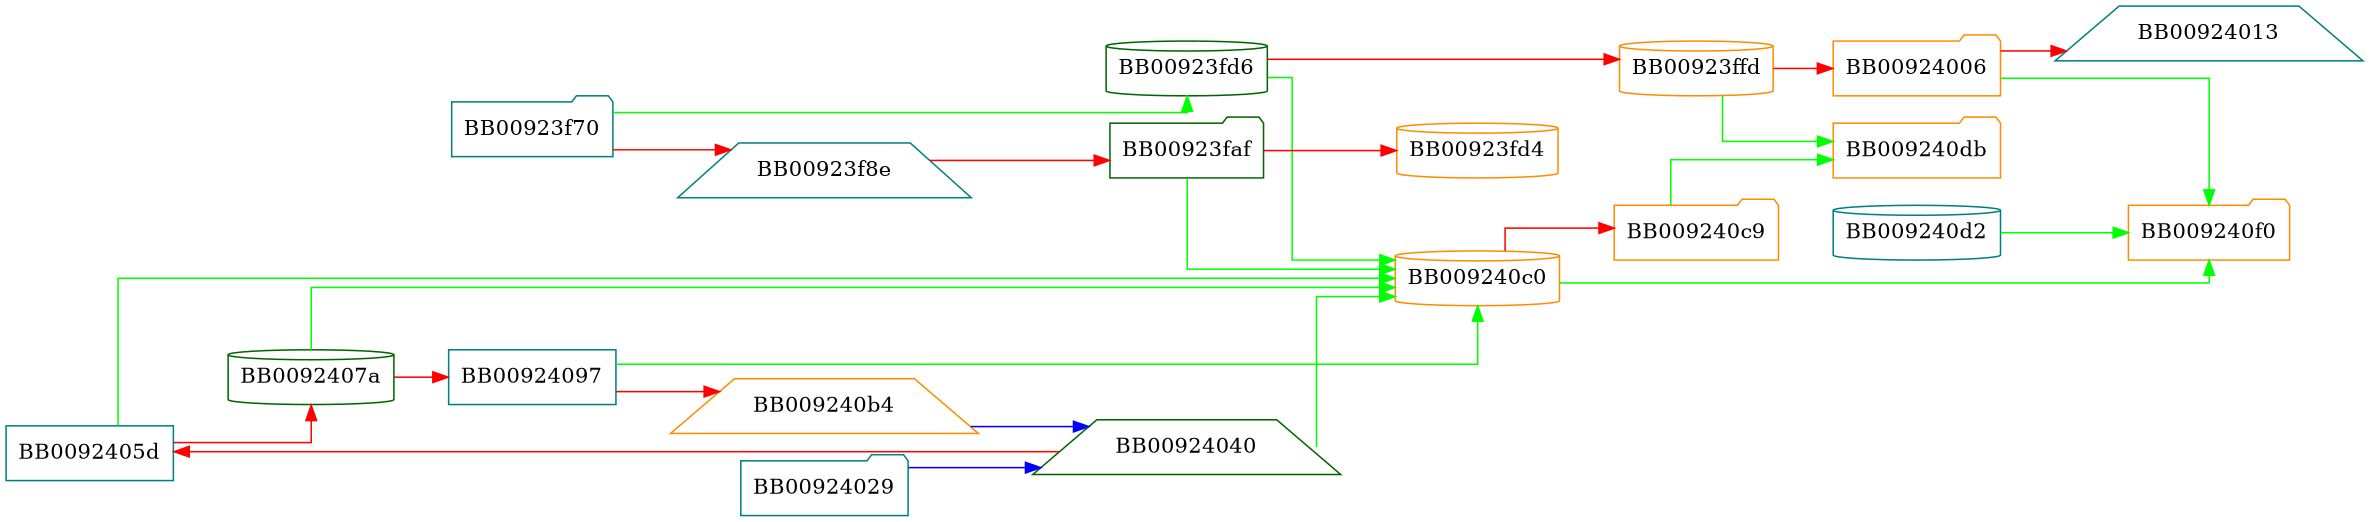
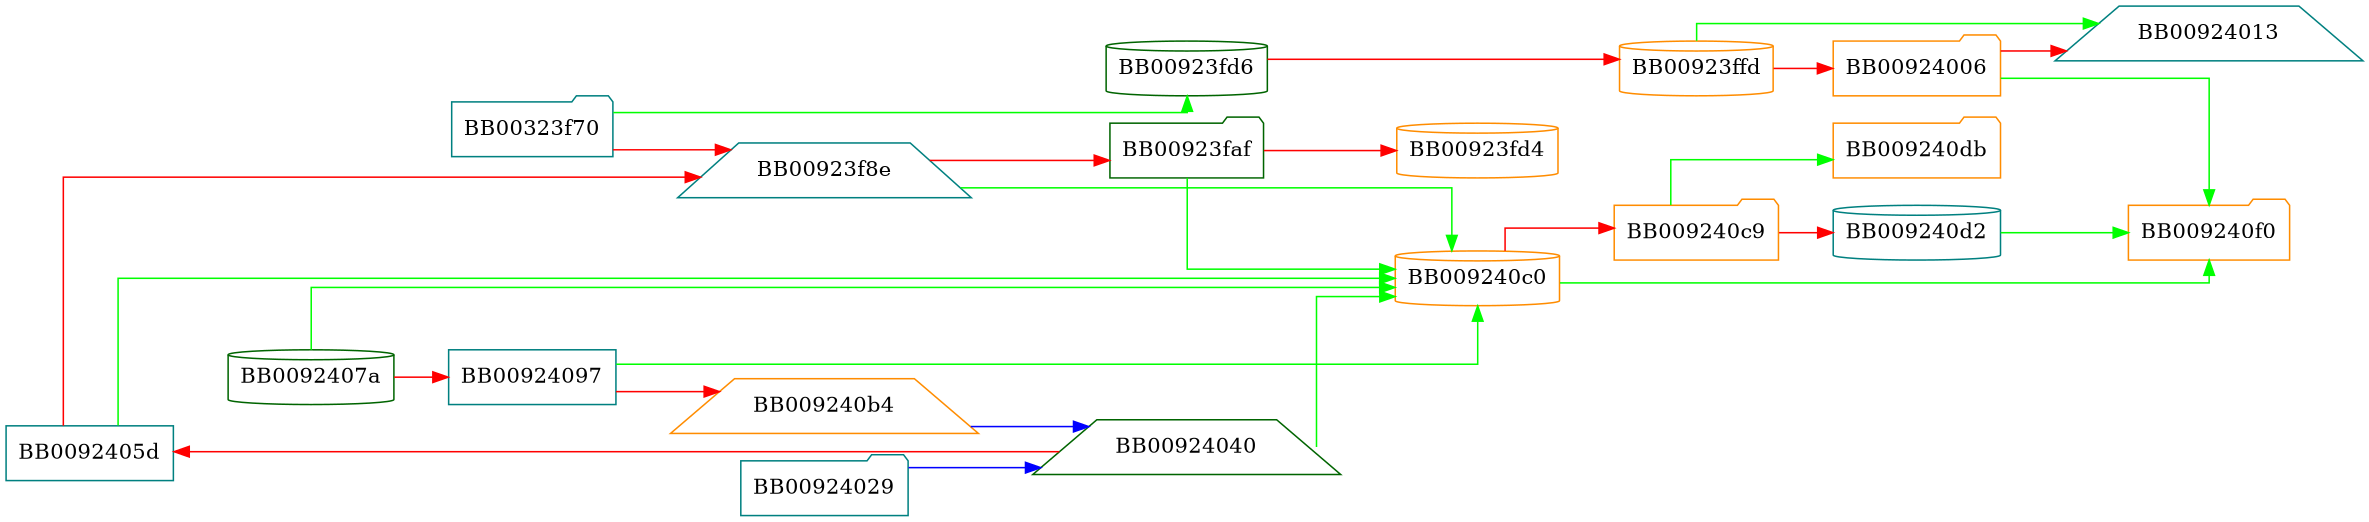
  digraph {
    rankdir=LR
    splines=ortho
    node [color=darkorange shape=folder]
    edge [color=green]
-   BB00923f70 [color=teal]
+   BB00923f70 [color=teal label=BB00323f70]
    BB00923fd6 [color=darkgreen shape=cylinder]
    BB00923f8e [color=teal shape=trapezium]
    BB00923ffd [shape=cylinder]
    BB009240c0 [shape=cylinder]
    BB00923faf [color=darkgreen]
    BB00924013 [color=teal shape=trapezium]
    BB00924006
    BB009240f0
    BB009240c9
    BB00923fd4 [shape=cylinder]
    BB009240db
    BB009240d2 [color=teal shape=cylinder]
    BB00924040 [color=darkgreen shape=trapezium]
    BB0092405d [color=teal shape=box]
    BB0092407a [color=darkgreen shape=cylinder]
    BB00924029 [color=teal]
    BB00924097 [color=teal shape=box]
    BB009240b4 [shape=trapezium]
    BB00923f70 -> BB00923fd6
    BB00923f70 -> BB00923f8e [color=red]
    BB00923fd6 -> BB00923ffd [color=red]
-   BB00923fd6 -> BB009240c0
+   BB00923f8e -> BB009240c0
    BB00923f8e -> BB00923faf [color=red]
-   BB00923ffd -> BB009240db
+   BB00923ffd -> BB00924013
    BB00923ffd -> BB00924006 [color=red]
    BB009240c0 -> BB009240f0
    BB009240c0 -> BB009240c9 [color=red]
    BB00923faf -> BB009240c0
    BB00923faf -> BB00923fd4 [color=red]
    BB00924006 -> BB00924013 [color=red]
    BB00924006 -> BB009240f0
    BB009240c9 -> BB009240db
+   BB009240c9 -> BB009240d2 [color=red]
    BB009240d2 -> BB009240f0
    BB00924040 -> BB009240c0
    BB00924040 -> BB0092405d [color=red]
    BB0092405d -> BB009240c0
-   BB0092405d -> BB0092407a [color=red]
+   BB0092405d -> BB00923f8e [color=red]
    BB0092407a -> BB009240c0
    BB0092407a -> BB00924097 [color=red]
    BB00924029 -> BB00924040 [color=blue]
    BB00924097 -> BB009240c0
    BB00924097 -> BB009240b4 [color=red]
    BB009240b4 -> BB00924040 [color=blue]
  }
